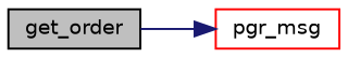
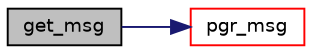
  digraph {
    rankdir=LR
    node [fontname=Helvetica fontsize=10 shape=record style=filled]
-   n1 [color=black fillcolor=grey75 fontcolor=black height=0.2 label=get_order width=0.4]
+   n1 [color=black fillcolor=grey75 fontcolor=black height=0.2 label=get_msg width=0.4]
    n2 [color=red fillcolor=white height=0.2 label=pgr_msg width=0.4]
    n1 -> n2 [color=midnightblue fontname=Helvetica fontsize=10 labelfontname=Helvetica labelfontsize=10 style=solid]
  }
